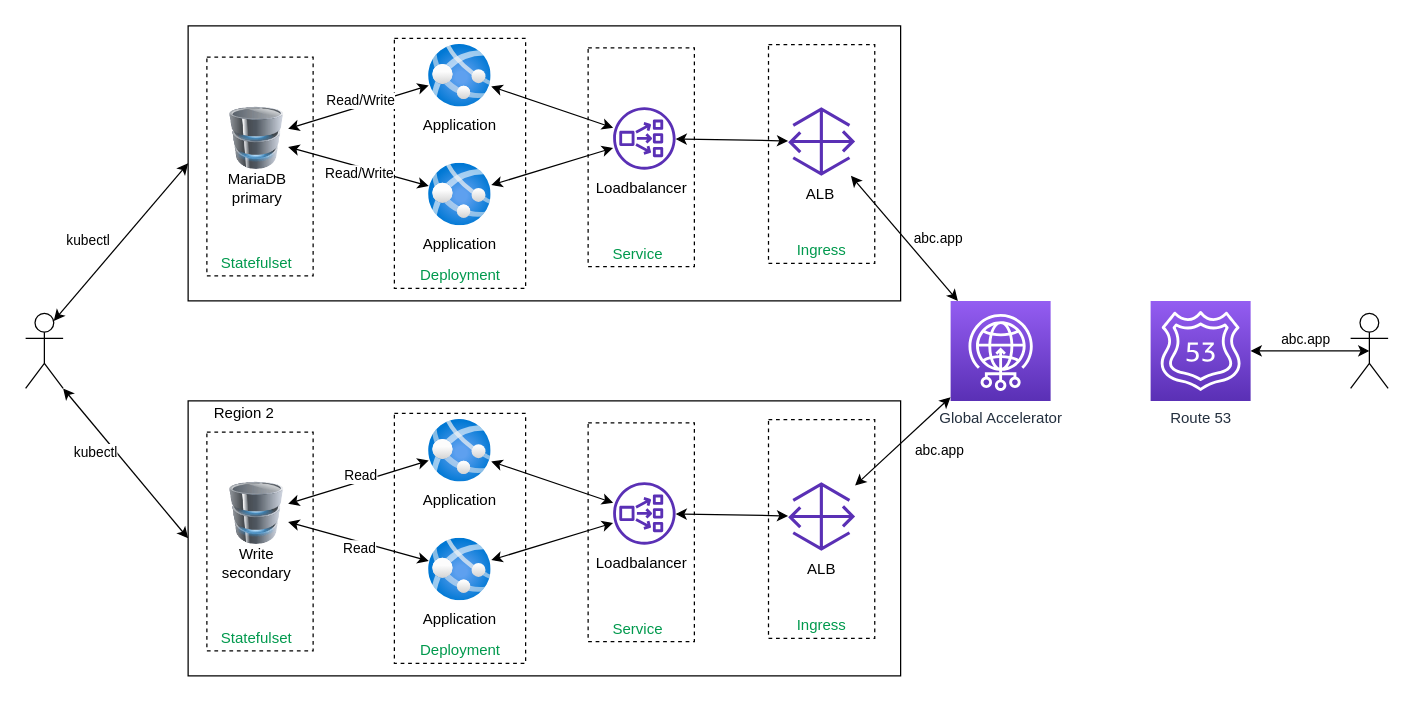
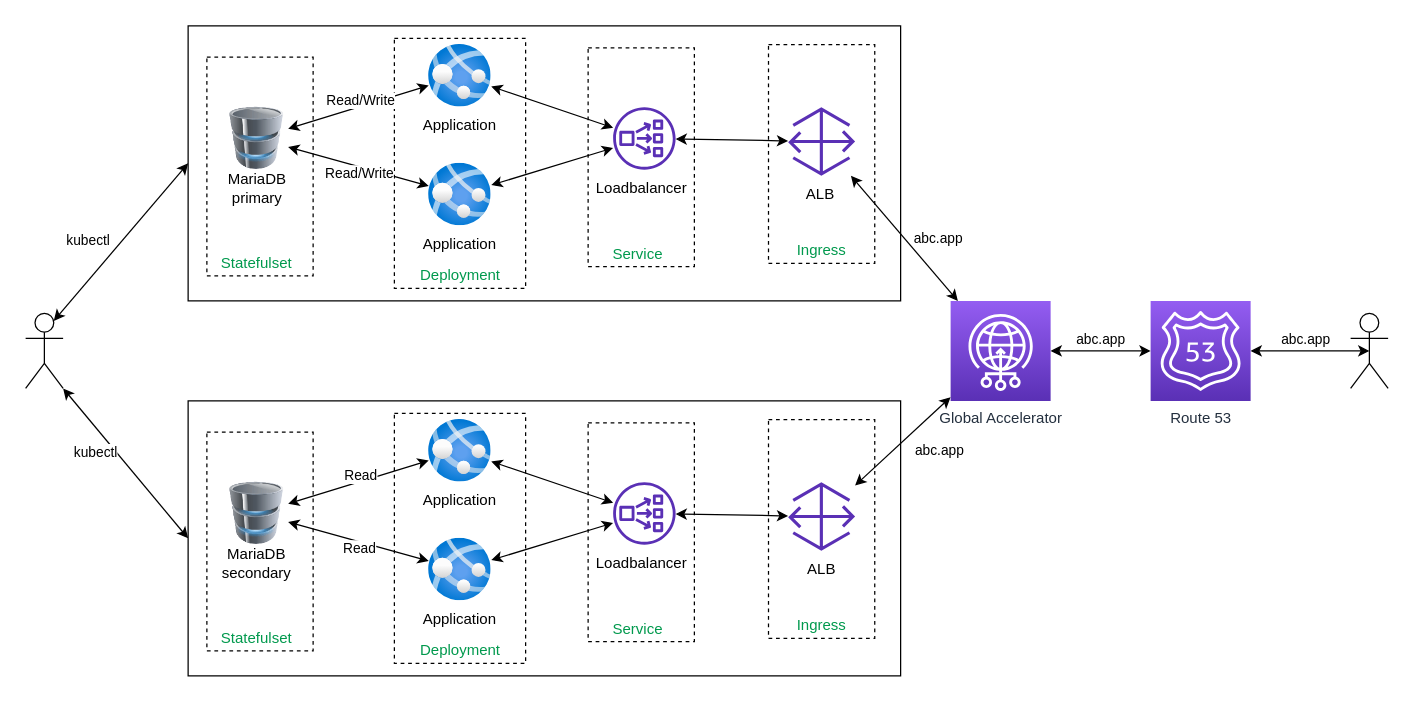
  <mxCell id="0" />
  <mxCell id="1" parent="0" />
  <mxCell id="2" value="" style="rounded=0;whiteSpace=wrap;html=1;" vertex="1" parent="1"><mxGeometry x="150" y="20" width="570" height="220" as="geometry" /></mxCell>
  <mxCell id="3" value="" style="rounded=0;whiteSpace=wrap;html=1;strokeColor=#000000;fillColor=none;fontColor=#00994D;dashed=1;" vertex="1" parent="1"><mxGeometry x="614.3" y="35" width="85" height="175" as="geometry" /></mxCell>
  <mxCell id="4" value="" style="rounded=0;whiteSpace=wrap;html=1;strokeColor=#000000;fillColor=none;fontColor=#00994D;dashed=1;" vertex="1" parent="1"><mxGeometry x="470" y="37.5" width="85" height="175" as="geometry" /></mxCell>
  <mxCell id="5" value="" style="rounded=0;whiteSpace=wrap;html=1;strokeColor=#000000;fillColor=none;fontColor=#00994D;dashed=1;" vertex="1" parent="1"><mxGeometry x="315" y="30" width="105" height="200" as="geometry" /></mxCell>
  <mxCell id="6" value="" style="rounded=0;whiteSpace=wrap;html=1;strokeColor=#000000;fillColor=none;fontColor=#00994D;dashed=1;" vertex="1" parent="1"><mxGeometry x="165" y="45" width="85" height="175" as="geometry" /></mxCell>
  <mxCell id="7" value="" style="shape=umlActor;verticalLabelPosition=bottom;verticalAlign=top;html=1;outlineConnect=0;" vertex="1" parent="1"><mxGeometry x="20" y="250" width="30" height="60" as="geometry" /></mxCell>
  <mxCell id="8" value="" style="endArrow=classic;startArrow=classic;html=1;exitX=0.75;exitY=0.1;exitDx=0;exitDy=0;exitPerimeter=0;entryX=0;entryY=0.5;entryDx=0;entryDy=0;" edge="1" parent="1" source="7" target="2"><mxGeometry width="50" height="50" relative="1" as="geometry"><mxPoint x="70" y="140" as="sourcePoint" /><mxPoint x="50" y="130" as="targetPoint" /></mxGeometry></mxCell>
  <mxCell id="9" value="kubectl" style="edgeLabel;html=1;align=center;verticalAlign=middle;resizable=0;points=[];" vertex="1" connectable="0" parent="8"><mxGeometry x="-0.066" y="1" relative="1" as="geometry"><mxPoint x="-22.07" y="-5.39" as="offset" /></mxGeometry></mxCell>
  <mxCell id="10" value="" style="endArrow=classic;startArrow=classic;html=1;" edge="1" parent="1" source="16" target="13"><mxGeometry width="50" height="50" relative="1" as="geometry"><mxPoint x="210" y="360" as="sourcePoint" /><mxPoint x="260" y="310" as="targetPoint" /></mxGeometry></mxCell>
  <mxCell id="11" value="Read/Write" style="edgeLabel;html=1;align=center;verticalAlign=middle;resizable=0;points=[];" vertex="1" connectable="0" parent="10"><mxGeometry x="0.319" y="-1" relative="1" as="geometry"><mxPoint x="-17.65" y="-1" as="offset" /></mxGeometry></mxCell>
  <mxCell id="12" value="" style="group" vertex="1" connectable="0" parent="1"><mxGeometry x="340" y="35" width="55" height="80" as="geometry" /></mxCell>
  <mxCell id="13" value="" style="aspect=fixed;html=1;points=[];align=center;image;fontSize=12;image=img/lib/azure2/app_services/App_Services.svg;" vertex="1" parent="12"><mxGeometry x="2.5" width="50" height="50" as="geometry" /></mxCell>
  <mxCell id="14" value="Application" style="text;html=1;strokeColor=none;fillColor=none;align=center;verticalAlign=middle;whiteSpace=wrap;rounded=0;" vertex="1" parent="12"><mxGeometry y="50" width="55" height="30" as="geometry" /></mxCell>
  <mxCell id="15" value="" style="group" vertex="1" connectable="0" parent="1"><mxGeometry x="177.5" y="85" width="55" height="80" as="geometry" /></mxCell>
  <mxCell id="16" value="" style="image;html=1;image=img/lib/clip_art/computers/Database_128x128.png" vertex="1" parent="15"><mxGeometry x="2.5" width="50" height="50" as="geometry" /></mxCell>
  <mxCell id="17" value="MariaDB primary" style="text;html=1;strokeColor=none;fillColor=none;align=center;verticalAlign=middle;whiteSpace=wrap;rounded=0;" vertex="1" parent="15"><mxGeometry y="50" width="55" height="30" as="geometry" /></mxCell>
  <mxCell id="18" value="" style="group" vertex="1" connectable="0" parent="1"><mxGeometry x="340" y="130" width="90" height="100" as="geometry" /></mxCell>
  <mxCell id="19" value="" style="aspect=fixed;html=1;points=[];align=center;image;fontSize=12;image=img/lib/azure2/app_services/App_Services.svg;" vertex="1" parent="18"><mxGeometry x="2.5" width="50" height="50" as="geometry" /></mxCell>
  <mxCell id="20" value="Application" style="text;html=1;strokeColor=none;fillColor=none;align=center;verticalAlign=middle;whiteSpace=wrap;rounded=0;" vertex="1" parent="18"><mxGeometry y="50" width="55" height="30" as="geometry" /></mxCell>
  <mxCell id="21" value="" style="endArrow=classic;startArrow=classic;html=1;" edge="1" parent="1" source="16" target="19"><mxGeometry width="50" height="50" relative="1" as="geometry"><mxPoint x="240" y="112.308" as="sourcePoint" /><mxPoint x="352.5" y="77.692" as="targetPoint" /></mxGeometry></mxCell>
  <mxCell id="22" value="Read/Write" style="edgeLabel;html=1;align=center;verticalAlign=middle;resizable=0;points=[];" vertex="1" connectable="0" parent="21"><mxGeometry x="0.319" y="-1" relative="1" as="geometry"><mxPoint x="-17.65" y="-1" as="offset" /></mxGeometry></mxCell>
  <mxCell id="23" value="Statefulset" style="text;html=1;strokeColor=none;fillColor=none;align=center;verticalAlign=middle;whiteSpace=wrap;rounded=0;fontColor=#00994D;" vertex="1" parent="1"><mxGeometry x="165" y="200" width="80" height="20" as="geometry" /></mxCell>
  <mxCell id="24" value="Deployment" style="text;html=1;strokeColor=none;fillColor=none;align=center;verticalAlign=middle;whiteSpace=wrap;rounded=0;fontColor=#00994D;" vertex="1" parent="1"><mxGeometry x="327.5" y="210" width="80" height="20" as="geometry" /></mxCell>
  <mxCell id="25" value="" style="endArrow=classic;startArrow=classic;html=1;fontColor=#00994D;" edge="1" parent="1" source="13" target="29"><mxGeometry width="50" height="50" relative="1" as="geometry"><mxPoint x="460" y="400" as="sourcePoint" /><mxPoint x="510" y="350" as="targetPoint" /></mxGeometry></mxCell>
  <mxCell id="26" value="" style="endArrow=classic;startArrow=classic;html=1;fontColor=#00994D;" edge="1" parent="1" source="19" target="29"><mxGeometry width="50" height="50" relative="1" as="geometry"><mxPoint x="260" y="360" as="sourcePoint" /><mxPoint x="310" y="310" as="targetPoint" /></mxGeometry></mxCell>
  <mxCell id="27" value="Service" style="text;html=1;strokeColor=none;fillColor=none;align=center;verticalAlign=middle;whiteSpace=wrap;rounded=0;fontColor=#00994D;" vertex="1" parent="1"><mxGeometry x="470" y="192.5" width="80" height="20" as="geometry" /></mxCell>
  <mxCell id="28" value="" style="group" vertex="1" connectable="0" parent="1"><mxGeometry x="468.75" y="85" width="87.5" height="80" as="geometry" /></mxCell>
  <mxCell id="29" value="" style="outlineConnect=0;fontColor=#232F3E;gradientColor=none;fillColor=#5A30B5;strokeColor=none;dashed=0;verticalLabelPosition=bottom;verticalAlign=top;align=center;html=1;fontSize=12;fontStyle=0;aspect=fixed;pointerEvents=1;shape=mxgraph.aws4.network_load_balancer;" vertex="1" parent="28"><mxGeometry x="21.25" width="50" height="50" as="geometry" /></mxCell>
  <mxCell id="30" value="Loadbalancer" style="text;html=1;strokeColor=none;fillColor=none;align=center;verticalAlign=middle;whiteSpace=wrap;rounded=0;" vertex="1" parent="28"><mxGeometry y="50" width="87.5" height="30" as="geometry" /></mxCell>
  <mxCell id="31" value="" style="endArrow=classic;startArrow=classic;html=1;fontColor=#00994D;" edge="1" parent="1" source="67" target="29"><mxGeometry width="50" height="50" relative="1" as="geometry"><mxPoint x="390" y="430" as="sourcePoint" /><mxPoint x="510" y="380" as="targetPoint" /></mxGeometry></mxCell>
  <mxCell id="32" value="Ingress" style="text;html=1;strokeColor=none;fillColor=none;align=center;verticalAlign=middle;whiteSpace=wrap;rounded=0;fontColor=#00994D;" vertex="1" parent="1"><mxGeometry x="616.8" y="190" width="80" height="20" as="geometry" /></mxCell>
  <mxCell id="33" value="" style="shape=umlActor;verticalLabelPosition=bottom;verticalAlign=top;html=1;outlineConnect=0;" vertex="1" parent="1"><mxGeometry x="1080" y="250" width="30" height="60" as="geometry" /></mxCell>
  <mxCell id="34" value="Route 53" style="points=[[0,0,0],[0.25,0,0],[0.5,0,0],[0.75,0,0],[1,0,0],[0,1,0],[0.25,1,0],[0.5,1,0],[0.75,1,0],[1,1,0],[0,0.25,0],[0,0.5,0],[0,0.75,0],[1,0.25,0],[1,0.5,0],[1,0.75,0]];outlineConnect=0;fontColor=#232F3E;gradientColor=#945DF2;gradientDirection=north;fillColor=#5A30B5;strokeColor=#ffffff;dashed=0;verticalLabelPosition=bottom;verticalAlign=top;align=center;html=1;fontSize=12;fontStyle=0;aspect=fixed;shape=mxgraph.aws4.resourceIcon;resIcon=mxgraph.aws4.route_53;" vertex="1" parent="1"><mxGeometry x="920" y="240" width="80" height="80" as="geometry" /></mxCell>
  <mxCell id="35" value="" style="rounded=0;whiteSpace=wrap;html=1;" vertex="1" parent="1"><mxGeometry x="150" y="320" width="570" height="220" as="geometry" /></mxCell>
  <mxCell id="36" value="" style="rounded=0;whiteSpace=wrap;html=1;strokeColor=#000000;fillColor=none;fontColor=#00994D;dashed=1;" vertex="1" parent="1"><mxGeometry x="614.3" y="335" width="85" height="175" as="geometry" /></mxCell>
  <mxCell id="37" value="" style="rounded=0;whiteSpace=wrap;html=1;strokeColor=#000000;fillColor=none;fontColor=#00994D;dashed=1;" vertex="1" parent="1"><mxGeometry x="470" y="337.5" width="85" height="175" as="geometry" /></mxCell>
  <mxCell id="38" value="" style="rounded=0;whiteSpace=wrap;html=1;strokeColor=#000000;fillColor=none;fontColor=#00994D;dashed=1;" vertex="1" parent="1"><mxGeometry x="315" y="330" width="105" height="200" as="geometry" /></mxCell>
  <mxCell id="39" value="" style="rounded=0;whiteSpace=wrap;html=1;strokeColor=#000000;fillColor=none;fontColor=#00994D;dashed=1;" vertex="1" parent="1"><mxGeometry x="165" y="345" width="85" height="175" as="geometry" /></mxCell>
- <mxCell id="40" value="Region 2" style="text;html=1;strokeColor=none;fillColor=none;align=center;verticalAlign=middle;whiteSpace=wrap;rounded=0;" vertex="1" parent="1"><mxGeometry x="160" y="320" width="70" height="20" as="geometry" /></mxCell>
  <mxCell id="41" value="" style="endArrow=classic;startArrow=classic;html=1;" edge="1" parent="1" source="47" target="44"><mxGeometry width="50" height="50" relative="1" as="geometry"><mxPoint x="210" y="660" as="sourcePoint" /><mxPoint x="260" y="610" as="targetPoint" /></mxGeometry></mxCell>
  <mxCell id="42" value="Read" style="edgeLabel;html=1;align=center;verticalAlign=middle;resizable=0;points=[];" vertex="1" connectable="0" parent="41"><mxGeometry x="0.319" y="-1" relative="1" as="geometry"><mxPoint x="-17.65" y="-1" as="offset" /></mxGeometry></mxCell>
  <mxCell id="43" value="" style="group" vertex="1" connectable="0" parent="1"><mxGeometry x="340" y="335" width="55" height="80" as="geometry" /></mxCell>
  <mxCell id="44" value="" style="aspect=fixed;html=1;points=[];align=center;image;fontSize=12;image=img/lib/azure2/app_services/App_Services.svg;" vertex="1" parent="43"><mxGeometry x="2.5" width="50" height="50" as="geometry" /></mxCell>
  <mxCell id="45" value="Application" style="text;html=1;strokeColor=none;fillColor=none;align=center;verticalAlign=middle;whiteSpace=wrap;rounded=0;" vertex="1" parent="43"><mxGeometry y="50" width="55" height="30" as="geometry" /></mxCell>
  <mxCell id="46" value="" style="group" vertex="1" connectable="0" parent="1"><mxGeometry x="177.5" y="385" width="60" height="80" as="geometry" /></mxCell>
  <mxCell id="47" value="" style="image;html=1;image=img/lib/clip_art/computers/Database_128x128.png" vertex="1" parent="46"><mxGeometry x="2.5" width="50" height="50" as="geometry" /></mxCell>
- <mxCell id="48" value="Write secondary" style="text;html=1;strokeColor=none;fillColor=none;align=center;verticalAlign=middle;whiteSpace=wrap;rounded=0;" vertex="1" parent="46"><mxGeometry x="-2.5" y="50" width="60" height="30" as="geometry" /></mxCell>
+ <mxCell id="48" value="MariaDB secondary" style="text;html=1;strokeColor=none;fillColor=none;align=center;verticalAlign=middle;whiteSpace=wrap;rounded=0;" vertex="1" parent="46"><mxGeometry x="-2.5" y="50" width="60" height="30" as="geometry" /></mxCell>
  <mxCell id="49" value="" style="group" vertex="1" connectable="0" parent="1"><mxGeometry x="340" y="430" width="90" height="100" as="geometry" /></mxCell>
  <mxCell id="50" value="" style="aspect=fixed;html=1;points=[];align=center;image;fontSize=12;image=img/lib/azure2/app_services/App_Services.svg;" vertex="1" parent="49"><mxGeometry x="2.5" width="50" height="50" as="geometry" /></mxCell>
  <mxCell id="51" value="Application" style="text;html=1;strokeColor=none;fillColor=none;align=center;verticalAlign=middle;whiteSpace=wrap;rounded=0;" vertex="1" parent="49"><mxGeometry y="50" width="55" height="30" as="geometry" /></mxCell>
  <mxCell id="52" value="" style="endArrow=classic;startArrow=classic;html=1;" edge="1" parent="1" source="47" target="50"><mxGeometry width="50" height="50" relative="1" as="geometry"><mxPoint x="240" y="412.308" as="sourcePoint" /><mxPoint x="352.5" y="377.692" as="targetPoint" /></mxGeometry></mxCell>
  <mxCell id="53" value="Read" style="edgeLabel;html=1;align=center;verticalAlign=middle;resizable=0;points=[];" vertex="1" connectable="0" parent="52"><mxGeometry x="0.319" y="-1" relative="1" as="geometry"><mxPoint x="-17.65" y="-1" as="offset" /></mxGeometry></mxCell>
  <mxCell id="54" value="Statefulset" style="text;html=1;strokeColor=none;fillColor=none;align=center;verticalAlign=middle;whiteSpace=wrap;rounded=0;fontColor=#00994D;" vertex="1" parent="1"><mxGeometry x="165" y="500" width="80" height="20" as="geometry" /></mxCell>
  <mxCell id="55" value="Deployment" style="text;html=1;strokeColor=none;fillColor=none;align=center;verticalAlign=middle;whiteSpace=wrap;rounded=0;fontColor=#00994D;" vertex="1" parent="1"><mxGeometry x="327.5" y="510" width="80" height="20" as="geometry" /></mxCell>
  <mxCell id="56" value="" style="endArrow=classic;startArrow=classic;html=1;fontColor=#00994D;" edge="1" parent="1" source="44" target="60"><mxGeometry width="50" height="50" relative="1" as="geometry"><mxPoint x="460" y="700" as="sourcePoint" /><mxPoint x="510" y="650" as="targetPoint" /></mxGeometry></mxCell>
  <mxCell id="57" value="" style="endArrow=classic;startArrow=classic;html=1;fontColor=#00994D;" edge="1" parent="1" source="50" target="60"><mxGeometry width="50" height="50" relative="1" as="geometry"><mxPoint x="260" y="660" as="sourcePoint" /><mxPoint x="310" y="610" as="targetPoint" /></mxGeometry></mxCell>
  <mxCell id="58" value="Service" style="text;html=1;strokeColor=none;fillColor=none;align=center;verticalAlign=middle;whiteSpace=wrap;rounded=0;fontColor=#00994D;" vertex="1" parent="1"><mxGeometry x="470" y="492.5" width="80" height="20" as="geometry" /></mxCell>
  <mxCell id="59" value="" style="group" vertex="1" connectable="0" parent="1"><mxGeometry x="468.75" y="385" width="87.5" height="80" as="geometry" /></mxCell>
  <mxCell id="60" value="" style="outlineConnect=0;fontColor=#232F3E;gradientColor=none;fillColor=#5A30B5;strokeColor=none;dashed=0;verticalLabelPosition=bottom;verticalAlign=top;align=center;html=1;fontSize=12;fontStyle=0;aspect=fixed;pointerEvents=1;shape=mxgraph.aws4.network_load_balancer;" vertex="1" parent="59"><mxGeometry x="21.25" width="50" height="50" as="geometry" /></mxCell>
  <mxCell id="61" value="Loadbalancer" style="text;html=1;strokeColor=none;fillColor=none;align=center;verticalAlign=middle;whiteSpace=wrap;rounded=0;" vertex="1" parent="59"><mxGeometry y="50" width="87.5" height="30" as="geometry" /></mxCell>
  <mxCell id="62" value="" style="endArrow=classic;startArrow=classic;html=1;fontColor=#00994D;" edge="1" parent="1" source="70" target="60"><mxGeometry width="50" height="50" relative="1" as="geometry"><mxPoint x="390" y="730" as="sourcePoint" /><mxPoint x="510" y="680" as="targetPoint" /></mxGeometry></mxCell>
  <mxCell id="63" value="Ingress" style="text;html=1;strokeColor=none;fillColor=none;align=center;verticalAlign=middle;whiteSpace=wrap;rounded=0;fontColor=#00994D;" vertex="1" parent="1"><mxGeometry x="616.8" y="490" width="80" height="20" as="geometry" /></mxCell>
  <mxCell id="64" value="" style="endArrow=classic;startArrow=classic;html=1;entryX=0;entryY=0.5;entryDx=0;entryDy=0;exitX=1;exitY=1;exitDx=0;exitDy=0;exitPerimeter=0;" edge="1" parent="1" source="7" target="35"><mxGeometry width="50" height="50" relative="1" as="geometry"><mxPoint x="60" y="360" as="sourcePoint" /><mxPoint x="160" y="140" as="targetPoint" /></mxGeometry></mxCell>
  <mxCell id="65" value="kubectl" style="edgeLabel;html=1;align=center;verticalAlign=middle;resizable=0;points=[];" vertex="1" connectable="0" parent="64"><mxGeometry x="-0.066" y="1" relative="1" as="geometry"><mxPoint x="-22.07" y="-5.39" as="offset" /></mxGeometry></mxCell>
  <mxCell id="66" value="" style="group" vertex="1" connectable="0" parent="1"><mxGeometry x="611.8" y="85" width="87.5" height="85" as="geometry" /></mxCell>
  <mxCell id="67" value="" style="outlineConnect=0;fontColor=#232F3E;gradientColor=none;fillColor=#5A30B5;strokeColor=none;dashed=0;verticalLabelPosition=bottom;verticalAlign=top;align=center;html=1;fontSize=12;fontStyle=0;aspect=fixed;pointerEvents=1;shape=mxgraph.aws4.gateway;" vertex="1" parent="66"><mxGeometry x="18.2" width="53.59" height="55" as="geometry" /></mxCell>
  <mxCell id="68" value="ALB" style="text;html=1;strokeColor=none;fillColor=none;align=center;verticalAlign=middle;whiteSpace=wrap;rounded=0;" vertex="1" parent="66"><mxGeometry y="55" width="87.5" height="30" as="geometry" /></mxCell>
  <mxCell id="69" value="" style="group" vertex="1" connectable="0" parent="1"><mxGeometry x="613.05" y="385" width="87.5" height="85" as="geometry" /></mxCell>
  <mxCell id="70" value="" style="outlineConnect=0;fontColor=#232F3E;gradientColor=none;fillColor=#5A30B5;strokeColor=none;dashed=0;verticalLabelPosition=bottom;verticalAlign=top;align=center;html=1;fontSize=12;fontStyle=0;aspect=fixed;pointerEvents=1;shape=mxgraph.aws4.gateway;" vertex="1" parent="69"><mxGeometry x="16.95" width="53.59" height="55" as="geometry" /></mxCell>
  <mxCell id="71" value="ALB" style="text;html=1;strokeColor=none;fillColor=none;align=center;verticalAlign=middle;whiteSpace=wrap;rounded=0;" vertex="1" parent="69"><mxGeometry y="55" width="87.5" height="30" as="geometry" /></mxCell>
  <mxCell id="72" value="Global Accelerator" style="points=[[0,0,0],[0.25,0,0],[0.5,0,0],[0.75,0,0],[1,0,0],[0,1,0],[0.25,1,0],[0.5,1,0],[0.75,1,0],[1,1,0],[0,0.25,0],[0,0.5,0],[0,0.75,0],[1,0.25,0],[1,0.5,0],[1,0.75,0]];outlineConnect=0;fontColor=#232F3E;gradientColor=#945DF2;gradientDirection=north;fillColor=#5A30B5;strokeColor=#ffffff;dashed=0;verticalLabelPosition=bottom;verticalAlign=top;align=center;html=1;fontSize=12;fontStyle=0;aspect=fixed;shape=mxgraph.aws4.resourceIcon;resIcon=mxgraph.aws4.global_accelerator;" vertex="1" parent="1"><mxGeometry x="760" y="240" width="80" height="80" as="geometry" /></mxCell>
+ <mxCell id="73" value="" style="endArrow=classic;startArrow=classic;html=1;fontColor=#00994D;" edge="1" parent="1" source="72" target="34"><mxGeometry width="50" height="50" relative="1" as="geometry"><mxPoint x="840" y="170" as="sourcePoint" /><mxPoint x="890" y="120" as="targetPoint" /></mxGeometry></mxCell>
+ <mxCell id="74" value="&lt;span style=&quot;color: rgb(0 , 0 , 0)&quot;&gt;abc.app&lt;/span&gt;" style="edgeLabel;html=1;align=center;verticalAlign=middle;resizable=0;points=[];fontColor=#00994D;" vertex="1" connectable="0" parent="73"><mxGeometry x="-0.017" y="-1" relative="1" as="geometry"><mxPoint y="-11" as="offset" /></mxGeometry></mxCell>
  <mxCell id="75" value="" style="endArrow=classic;startArrow=classic;html=1;fontColor=#00994D;" edge="1" parent="1" source="72" target="67"><mxGeometry width="50" height="50" relative="1" as="geometry"><mxPoint x="930" y="180" as="sourcePoint" /><mxPoint x="980" y="130" as="targetPoint" /></mxGeometry></mxCell>
  <mxCell id="76" value="&lt;span style=&quot;color: rgb(0 , 0 , 0)&quot;&gt;abc.app&lt;/span&gt;" style="edgeLabel;html=1;align=center;verticalAlign=middle;resizable=0;points=[];fontColor=#00994D;" vertex="1" connectable="0" parent="75"><mxGeometry x="-0.276" y="-1" relative="1" as="geometry"><mxPoint x="14.38" y="-13.16" as="offset" /></mxGeometry></mxCell>
  <mxCell id="77" value="" style="endArrow=classic;startArrow=classic;html=1;fontColor=#00994D;" edge="1" parent="1" source="70" target="72"><mxGeometry width="50" height="50" relative="1" as="geometry"><mxPoint x="790" y="460" as="sourcePoint" /><mxPoint x="840" y="410" as="targetPoint" /></mxGeometry></mxCell>
  <mxCell id="78" value="&lt;span style=&quot;color: rgb(0 , 0 , 0)&quot;&gt;abc.app&lt;/span&gt;" style="edgeLabel;html=1;align=center;verticalAlign=middle;resizable=0;points=[];fontColor=#00994D;" vertex="1" connectable="0" parent="77"><mxGeometry x="0.105" relative="1" as="geometry"><mxPoint x="24.12" y="11.42" as="offset" /></mxGeometry></mxCell>
  <mxCell id="79" value="" style="endArrow=classic;startArrow=classic;html=1;fontColor=#00994D;entryX=0.5;entryY=0.5;entryDx=0;entryDy=0;entryPerimeter=0;" edge="1" parent="1" source="34" target="33"><mxGeometry width="50" height="50" relative="1" as="geometry"><mxPoint x="1020" y="490" as="sourcePoint" /><mxPoint x="1070" y="440" as="targetPoint" /></mxGeometry></mxCell>
  <mxCell id="80" value="&lt;font color=&quot;#000000&quot;&gt;abc.app&lt;/font&gt;" style="edgeLabel;html=1;align=center;verticalAlign=middle;resizable=0;points=[];fontColor=#00994D;" vertex="1" connectable="0" parent="79"><mxGeometry x="0.132" y="1" relative="1" as="geometry"><mxPoint x="-10.95" y="-9" as="offset" /></mxGeometry></mxCell>
